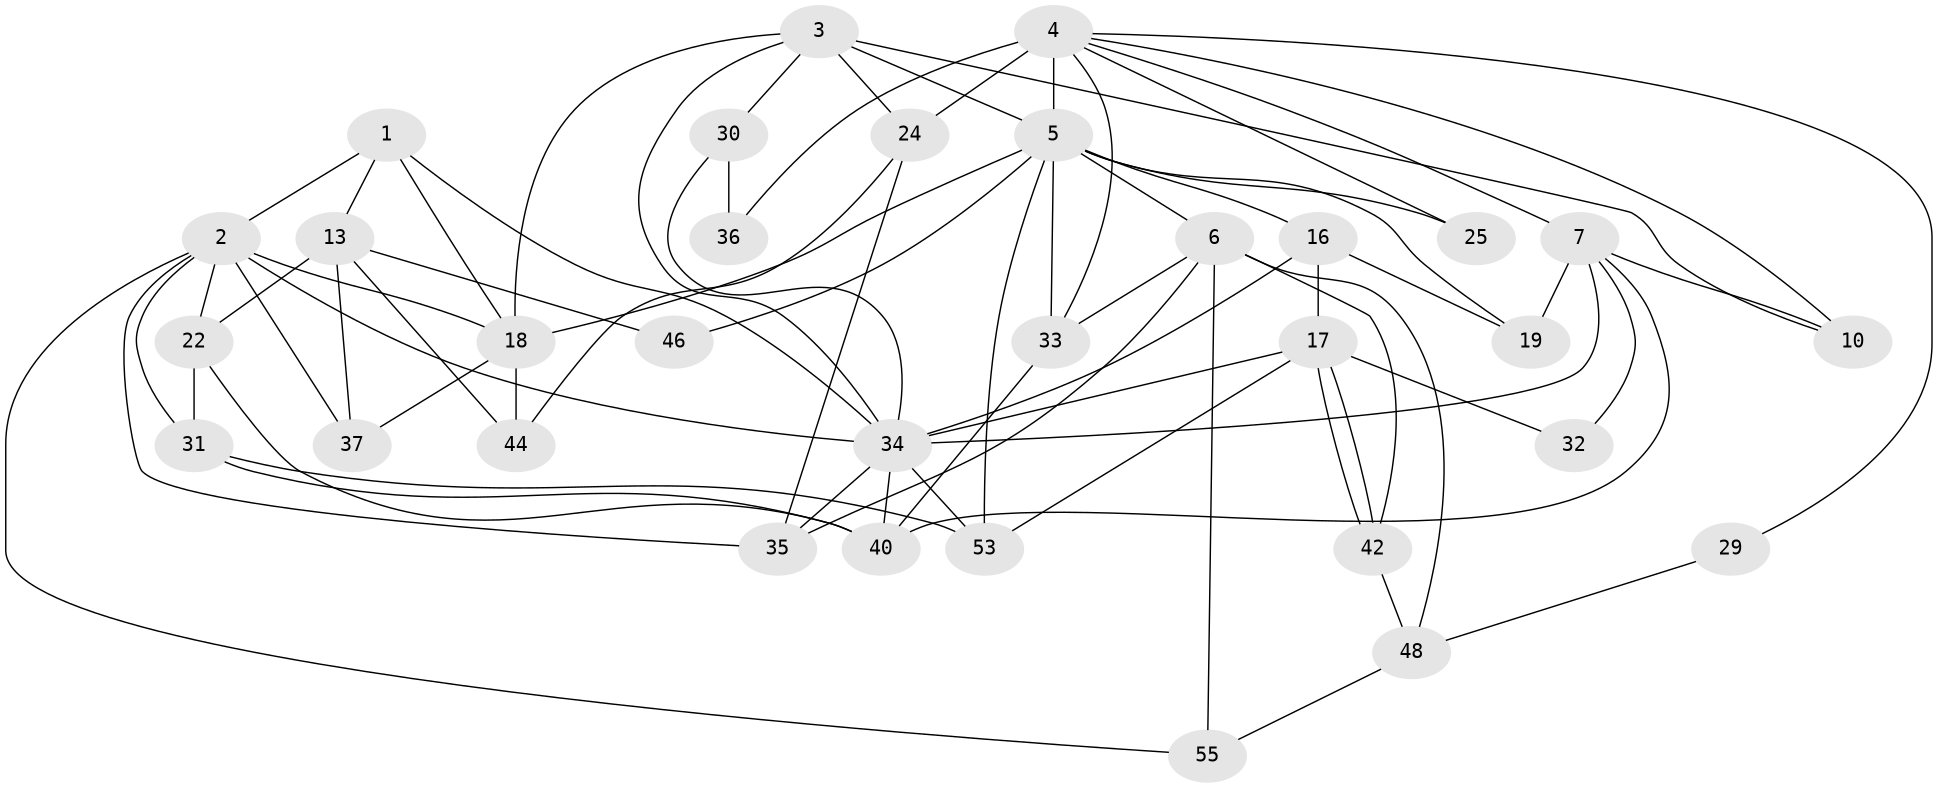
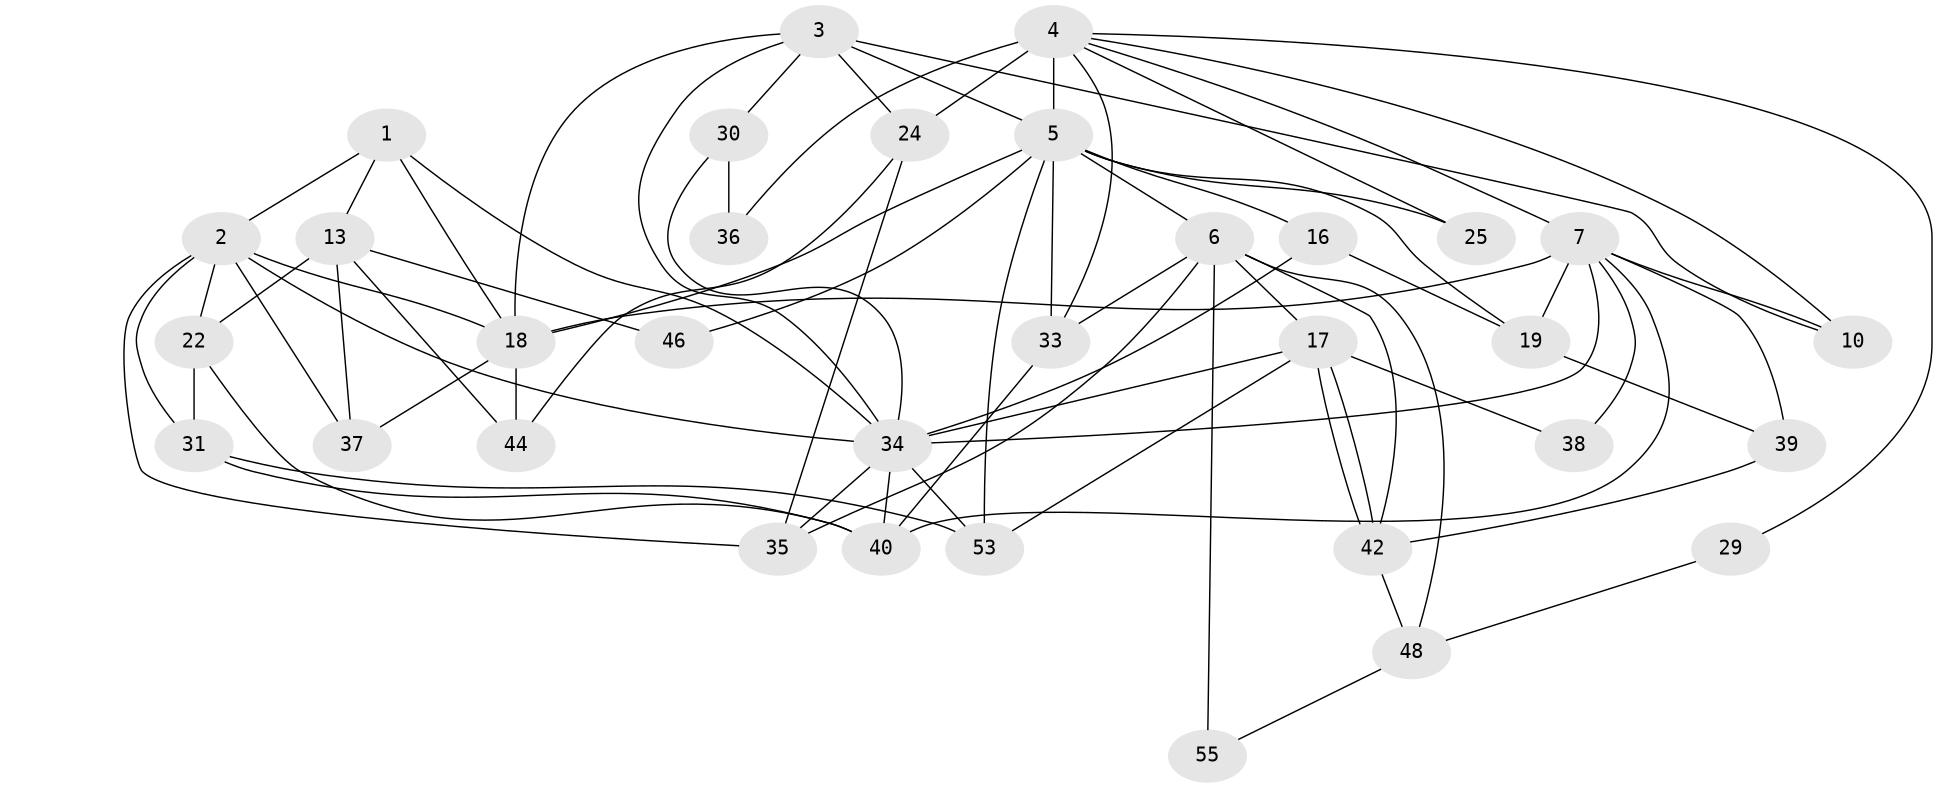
  graph {
    fontname="DejaVu Sans Mono"
    node [color=gray90 fontname="DejaVu Sans Mono" style=filled]
    edge [fontname="DejaVu Sans Mono"]
    2 [super="+27"]
    18 [super="+23"]
    34 [super="+38+41+43+45"]
    22 [super="+56"]
    31
    35
    37
    55
    1
    13
    46
    44
    53
    40 [super="+50"]
    3 [super="+51"]
    5 [super="+15+20+26+54"]
    10
    24
    30
    25
    33
    6 [super="+9"]
    16
    19
    36
    4 [super="+11"]
    7 [super="+12+8"]
    29
-   32
+   32 [label=38]
+   39
    48 [super="+49"]
    17 [super="+28"]
    42
    2 -- 18
    2 -- 34
    2 -- 22
    2 -- 31
    2 -- 35
    2 -- 37
-   2 -- 55
    18 -- 37
    18 -- 44
    34 -- 35
    34 -- 53 [weight=2]
    34 -- 40
    22 -- 31
    22 -- 40
    31 -- 53
    31 -- 40
    1 -- 2
    1 -- 18
    1 -- 34
    1 -- 13
    13 -- 22 [weight=2]
    13 -- 37
    13 -- 46
    13 -- 44
    3 -- 18
    3 -- 34
    3 -- 5
    3 -- 10
    3 -- 24
    3 -- 30
    5 -- 18 [weight=2]
    5 -- 46 [weight=2]
    5 -- 53
    5 -- 25
    5 -- 33
    5 -- 6
    5 -- 16
    5 -- 19
    24 -- 35
    24 -- 44
    30 -- 34
    30 -- 36
    33 -- 40
    6 -- 35
    6 -- 55
    6 -- 33
    6 -- 48
-   16 -- 17
+   6 -- 17
    6 -- 42
    16 -- 34
    16 -- 19
+   19 -- 39
    4 -- 5 [weight=4]
    4 -- 10
    4 -- 24
    4 -- 25
    4 -- 33
    4 -- 36
    4 -- 7
    4 -- 29
+   7 -- 18
    7 -- 34
    7 -- 40
    7 -- 10
    7 -- 19 [weight=2]
    7 -- 32
+   7 -- 39
    29 -- 48
+   39 -- 42
    48 -- 55
    17 -- 34
    17 -- 53
    17 -- 32
    17 -- 42
    17 -- 42
    42 -- 48
  }
